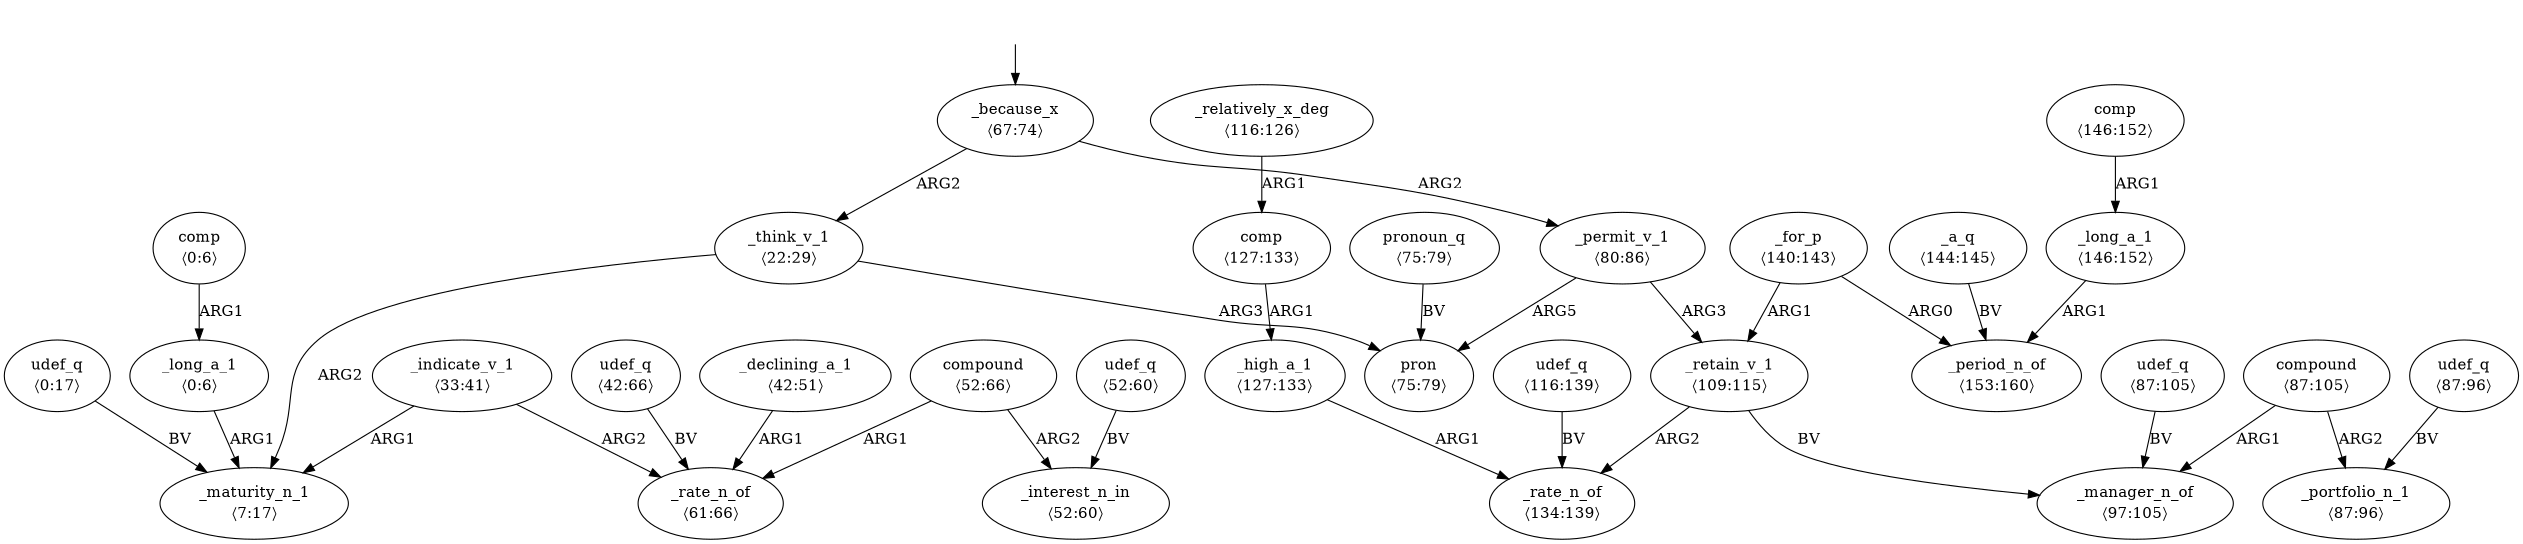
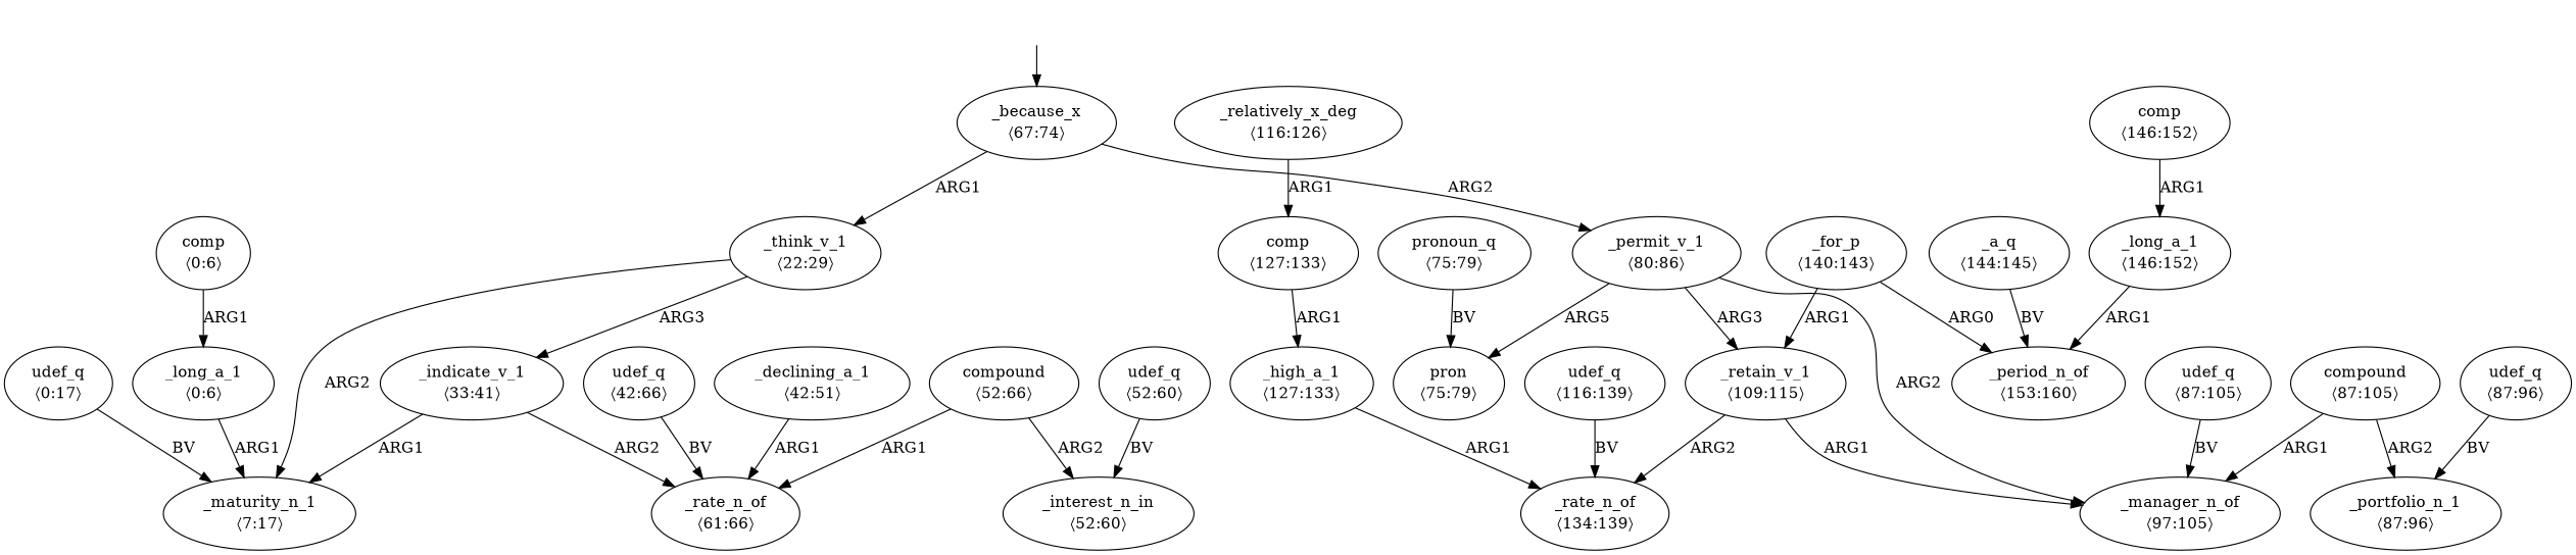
  digraph {
    top [style=invis]
    n2 [label=<<table align="center" border="0" cellspacing="0"><tr><td colspan="2">_because_x</td></tr><tr><td colspan="2">〈67:74〉</td></tr></table>>]
    n3 [label=<<table align="center" border="0" cellspacing="0"><tr><td colspan="2">_think_v_1</td></tr><tr><td colspan="2">〈22:29〉</td></tr></table>>]
    n4 [label=<<table align="center" border="0" cellspacing="0"><tr><td colspan="2">_permit_v_1</td></tr><tr><td colspan="2">〈80:86〉</td></tr></table>>]
    n5 [label=<<table align="center" border="0" cellspacing="0"><tr><td colspan="2">_maturity_n_1</td></tr><tr><td colspan="2">〈7:17〉</td></tr></table>>]
    n6 [label=<<table align="center" border="0" cellspacing="0"><tr><td colspan="2">_indicate_v_1</td></tr><tr><td colspan="2">〈33:41〉</td></tr></table>>]
    n7 [label=<<table align="center" border="0" cellspacing="0"><tr><td colspan="2">pron</td></tr><tr><td colspan="2">〈75:79〉</td></tr></table>>]
    n8 [label=<<table align="center" border="0" cellspacing="0"><tr><td colspan="2">_manager_n_of</td></tr><tr><td colspan="2">〈97:105〉</td></tr></table>>]
    n9 [label=<<table align="center" border="0" cellspacing="0"><tr><td colspan="2">_retain_v_1</td></tr><tr><td colspan="2">〈109:115〉</td></tr></table>>]
    n10 [label=<<table align="center" border="0" cellspacing="0"><tr><td colspan="2">udef_q</td></tr><tr><td colspan="2">〈0:17〉</td></tr></table>>]
    n11 [label=<<table align="center" border="0" cellspacing="0"><tr><td colspan="2">_long_a_1</td></tr><tr><td colspan="2">〈0:6〉</td></tr></table>>]
    n12 [label=<<table align="center" border="0" cellspacing="0"><tr><td colspan="2">comp</td></tr><tr><td colspan="2">〈0:6〉</td></tr></table>>]
    n13 [label=<<table align="center" border="0" cellspacing="0"><tr><td colspan="2">_rate_n_of</td></tr><tr><td colspan="2">〈61:66〉</td></tr></table>>]
    n14 [label=<<table align="center" border="0" cellspacing="0"><tr><td colspan="2">udef_q</td></tr><tr><td colspan="2">〈42:66〉</td></tr></table>>]
    n15 [label=<<table align="center" border="0" cellspacing="0"><tr><td colspan="2">_declining_a_1</td></tr><tr><td colspan="2">〈42:51〉</td></tr></table>>]
    n16 [label=<<table align="center" border="0" cellspacing="0"><tr><td colspan="2">compound</td></tr><tr><td colspan="2">〈52:66〉</td></tr></table>>]
    n17 [label=<<table align="center" border="0" cellspacing="0"><tr><td colspan="2">_interest_n_in</td></tr><tr><td colspan="2">〈52:60〉</td></tr></table>>]
    n18 [label=<<table align="center" border="0" cellspacing="0"><tr><td colspan="2">udef_q</td></tr><tr><td colspan="2">〈52:60〉</td></tr></table>>]
    n19 [label=<<table align="center" border="0" cellspacing="0"><tr><td colspan="2">pronoun_q</td></tr><tr><td colspan="2">〈75:79〉</td></tr></table>>]
    n20 [label=<<table align="center" border="0" cellspacing="0"><tr><td colspan="2">_rate_n_of</td></tr><tr><td colspan="2">〈134:139〉</td></tr></table>>]
    n21 [label=<<table align="center" border="0" cellspacing="0"><tr><td colspan="2">udef_q</td></tr><tr><td colspan="2">〈87:105〉</td></tr></table>>]
    n22 [label=<<table align="center" border="0" cellspacing="0"><tr><td colspan="2">compound</td></tr><tr><td colspan="2">〈87:105〉</td></tr></table>>]
    n23 [label=<<table align="center" border="0" cellspacing="0"><tr><td colspan="2">_portfolio_n_1</td></tr><tr><td colspan="2">〈87:96〉</td></tr></table>>]
    n24 [label=<<table align="center" border="0" cellspacing="0"><tr><td colspan="2">udef_q</td></tr><tr><td colspan="2">〈87:96〉</td></tr></table>>]
    n25 [label=<<table align="center" border="0" cellspacing="0"><tr><td colspan="2">udef_q</td></tr><tr><td colspan="2">〈116:139〉</td></tr></table>>]
    n26 [label=<<table align="center" border="0" cellspacing="0"><tr><td colspan="2">_relatively_x_deg</td></tr><tr><td colspan="2">〈116:126〉</td></tr></table>>]
    n27 [label=<<table align="center" border="0" cellspacing="0"><tr><td colspan="2">comp</td></tr><tr><td colspan="2">〈127:133〉</td></tr></table>>]
    n28 [label=<<table align="center" border="0" cellspacing="0"><tr><td colspan="2">_high_a_1</td></tr><tr><td colspan="2">〈127:133〉</td></tr></table>>]
    n29 [label=<<table align="center" border="0" cellspacing="0"><tr><td colspan="2">_for_p</td></tr><tr><td colspan="2">〈140:143〉</td></tr></table>>]
    n30 [label=<<table align="center" border="0" cellspacing="0"><tr><td colspan="2">_period_n_of</td></tr><tr><td colspan="2">〈153:160〉</td></tr></table>>]
    n31 [label=<<table align="center" border="0" cellspacing="0"><tr><td colspan="2">_a_q</td></tr><tr><td colspan="2">〈144:145〉</td></tr></table>>]
    n32 [label=<<table align="center" border="0" cellspacing="0"><tr><td colspan="2">_long_a_1</td></tr><tr><td colspan="2">〈146:152〉</td></tr></table>>]
    n33 [label=<<table align="center" border="0" cellspacing="0"><tr><td colspan="2">comp</td></tr><tr><td colspan="2">〈146:152〉</td></tr></table>>]
    top -> n2
-   n2 -> n3 [label=ARG2]
+   n2 -> n3 [label=ARG1]
    n2 -> n4 [label=ARG2]
    n3 -> n5 [label=ARG2]
-   n3 -> n7 [label=ARG3]
+   n3 -> n6 [label=ARG3]
    n4 -> n7 [label=ARG5]
+   n4 -> n8 [label=ARG2]
    n4 -> n9 [label=ARG3]
    n6 -> n5 [label=ARG1]
    n6 -> n13 [label=ARG2]
-   n9 -> n8 [label=BV]
+   n9 -> n8 [label=ARG1]
    n9 -> n20 [label=ARG2]
    n10 -> n5 [label=BV]
    n11 -> n5 [label=ARG1]
    n12 -> n11 [label=ARG1]
    n14 -> n13 [label=BV]
    n15 -> n13 [label=ARG1]
    n16 -> n13 [label=ARG1]
    n16 -> n17 [label=ARG2]
    n18 -> n17 [label=BV]
    n19 -> n7 [label=BV]
    n21 -> n8 [label=BV]
    n22 -> n8 [label=ARG1]
    n22 -> n23 [label=ARG2]
    n24 -> n23 [label=BV]
    n25 -> n20 [label=BV]
    n26 -> n27 [label=ARG1]
    n27 -> n28 [label=ARG1]
    n28 -> n20 [label=ARG1]
    n29 -> n9 [label=ARG1]
    n29 -> n30 [label=ARG0]
    n31 -> n30 [label=BV]
    n32 -> n30 [label=ARG1]
    n33 -> n32 [label=ARG1]
  }
